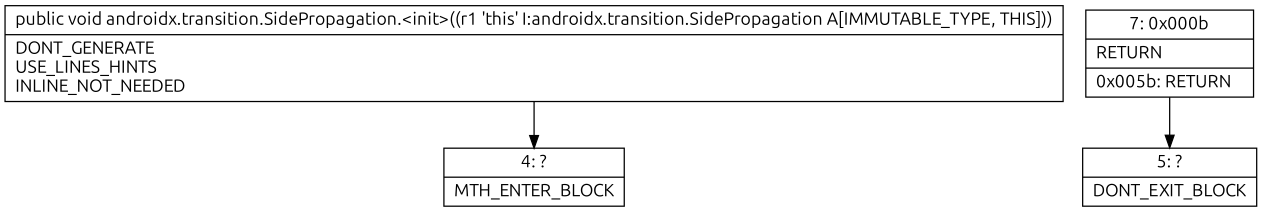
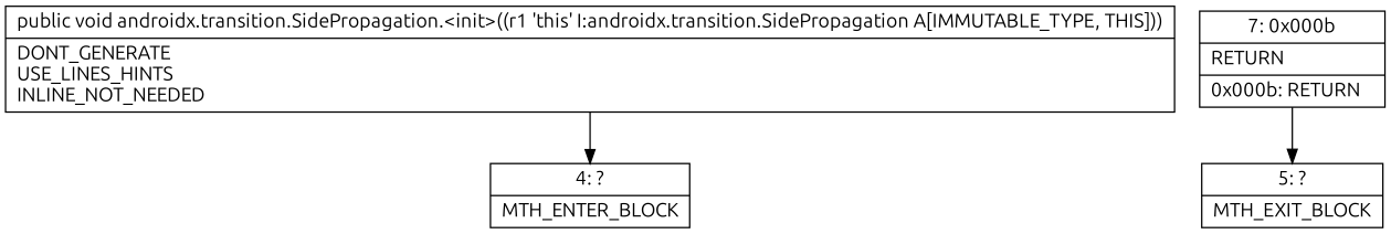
  digraph {
    fontname=Ubuntu
    node [fontname=Ubuntu shape=record]
    edge [fontname=Ubuntu]
    n1 [label="{4\:\ ?|MTH_ENTER_BLOCK\l}"]
-   n2 [label="{7\:\ 0x000b|RETURN\l|0x005b: RETURN   \l}"]
-   n3 [label="{5\:\ ?|DONT_EXIT_BLOCK\l}"]
+   n2 [label="{7\:\ 0x000b|RETURN\l|0x000b: RETURN   \l}"]
+   n3 [label="{5\:\ ?|MTH_EXIT_BLOCK\l}"]
    n4 [label="{public void androidx.transition.SidePropagation.\<init\>((r1 'this' I:androidx.transition.SidePropagation A[IMMUTABLE_TYPE, THIS]))  | DONT_GENERATE\lUSE_LINES_HINTS\lINLINE_NOT_NEEDED\l}"]
    n2 -> n3
    n4 -> n1
  }
